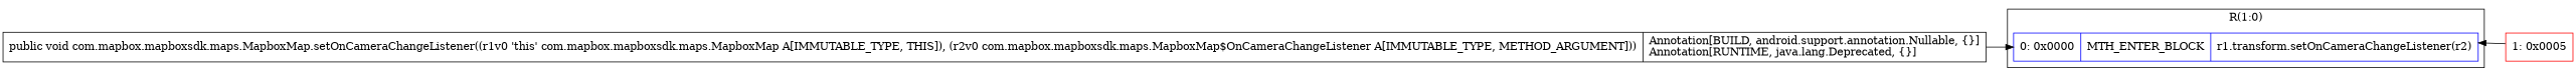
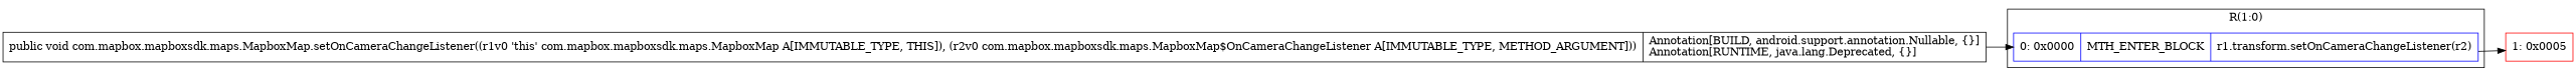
  digraph {
    rankdir=LR
    node [shape=record]
    n1 [color=blue label="{0\:\ 0x0000|MTH_ENTER_BLOCK\l|r1.transform.setOnCameraChangeListener(r2)\l}"]
    n2 [color=red label="{1\:\ 0x0005}"]
    n3 [label="{public void com.mapbox.mapboxsdk.maps.MapboxMap.setOnCameraChangeListener((r1v0 'this' com.mapbox.mapboxsdk.maps.MapboxMap A[IMMUTABLE_TYPE, THIS]), (r2v0 com.mapbox.mapboxsdk.maps.MapboxMap$OnCameraChangeListener A[IMMUTABLE_TYPE, METHOD_ARGUMENT]))  | Annotation[BUILD, android.support.annotation.Nullable, \{\}]\lAnnotation[RUNTIME, java.lang.Deprecated, \{\}]\l}"]
    subgraph cluster_1 {
      label="R(1:0)"
      n1
    }
-   n2 -> n1
+   n1 -> n2
    n3 -> n1
  }
